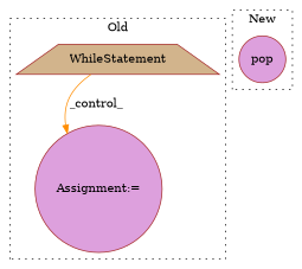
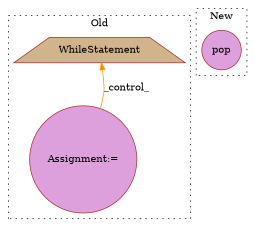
  digraph {
    node [shape=circle style=filled fillcolor=plum color=brown]
    n1 [a=61 l="7,2" label=WhileStatement s="1823,1836" shape=trapezium fillcolor=tan]
    n2 [a=7 l=1 label="Assignment:=" s=1882]
    n3 [a=32 l=5 label=pop s=2977]
    subgraph cluster_1 {
      label=Old
      style=dotted
      n1
      n2
    }
    subgraph cluster_2 {
      label=New
      style=dotted
      n3
    }
-   n1 -> n2 [label=_control_ color=darkorange]
+   n2 -> n1 [label=_control_ color=darkorange]
  }
